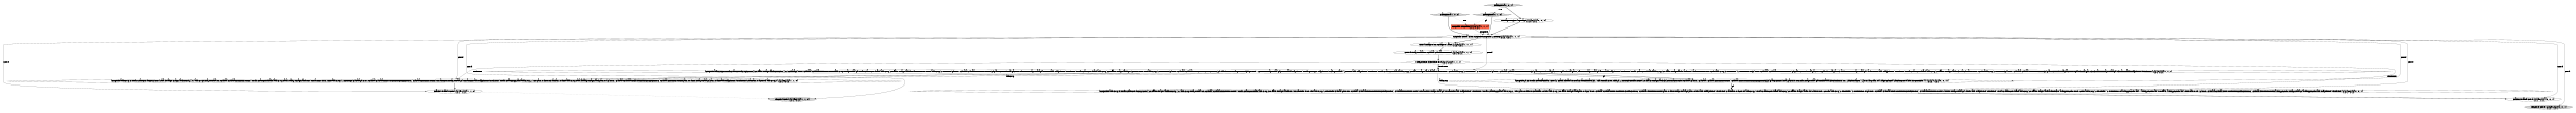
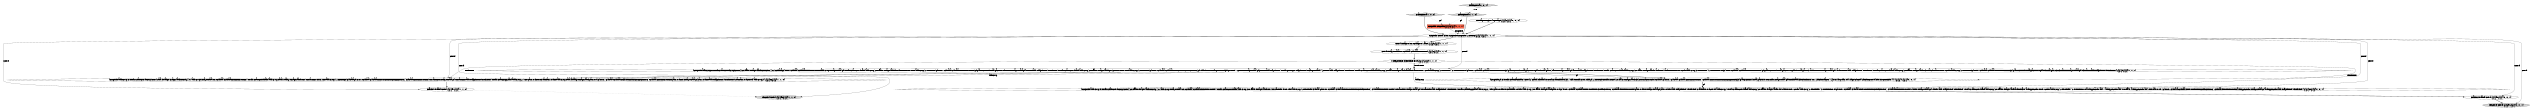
  digraph {
    node [fillcolor=white shape=ellipse style=filled]
    edge [style=solid]
    n1 [fillcolor=lightgray label="setControl(control)@@@52@@@['1', '1', '0']"]
    n2 [label="{Composite addrGroup = UIUtils.createControlGroup(control,DataVirtualityMessages.label_security,4,0,0)addrGroup.setLayoutData(new GridData(GridData.FILL_HORIZONTAL))UIUtils.createControlLabel(addrGroup,DataVirtualityMessages.label_user)usernameText = new Text(addrGroup,SWT.BORDER)GridData gd = new GridData(GridData.HORIZONTAL_ALIGN_BEGINNING | GridData.FILL_HORIZONTAL)usernameText.setLayoutData(gd)usernameText.addModifyListener(textListener)UIUtils.createEmptyLabel(addrGroup,2,1)Text passwordText = createPasswordText(addrGroup,DataVirtualityMessages.label_password)gd = new GridData(GridData.HORIZONTAL_ALIGN_BEGINNING | GridData.FILL_HORIZONTAL)passwordText.setLayoutData(gd)passwordText.addModifyListener(textListener)createPasswordControls(addrGroup,2)}@@@36@@@['1', '1', '0']"]
    n3 [label="createDriverPanel(control)@@@51@@@['1', '1', '0']"]
    n4 [fillcolor=lightgray label="createControl['1', '0', '0']" shape=diamond]
    n5 [label="Composite control = new Composite(composite,SWT.NONE)@@@4@@@['1', '1', '1']"]
    n6 [fillcolor=tomato label="Composite composite@@@2@@@['1', '1', '1']" shape=box]
    n7 [label="control.setLayout(new GridLayout(1,false))@@@5@@@['1', '1', '1']"]
    n8 [fillcolor=lightgray label="setControl(control)@@@91@@@['0', '0', '1']"]
    n9 [label="{Composite addrGroup = UIUtils.createControlGroup(control,SnowflakeMessages.label_security,4,0,0)addrGroup.setLayoutData(new GridData(GridData.FILL_HORIZONTAL))UIUtils.createControlLabel(addrGroup,SnowflakeMessages.label_user)usernameText = new Text(addrGroup,SWT.BORDER)GridData gd = new GridData(GridData.HORIZONTAL_ALIGN_BEGINNING | GridData.FILL_HORIZONTAL)usernameText.setLayoutData(gd)usernameText.addModifyListener(textListener)UIUtils.createEmptyLabel(addrGroup,2,1)Text passwordText = createPasswordText(addrGroup,SnowflakeMessages.label_password)gd = new GridData(GridData.HORIZONTAL_ALIGN_BEGINNING | GridData.FILL_HORIZONTAL)passwordText.setLayoutData(gd)passwordText.addModifyListener(textListener)createPasswordControls(addrGroup,2)UIUtils.createControlLabel(addrGroup,SnowflakeMessages.label_role)roleText = new Combo(addrGroup,SWT.BORDER | SWT.DROP_DOWN)gd = new GridData(GridData.HORIZONTAL_ALIGN_BEGINNING | GridData.FILL_HORIZONTAL)roleText.setLayoutData(gd)roleText.addModifyListener(textListener)UIUtils.createControlLabel(addrGroup,SnowflakeMessages.label_authenticator)authTypeCombo = new Combo(addrGroup,SWT.BORDER | SWT.DROP_DOWN)authTypeCombo.add(\"\")authTypeCombo.add(\"snowflake\")authTypeCombo.add(\"externalbrowser\")gd = new GridData(GridData.HORIZONTAL_ALIGN_BEGINNING | GridData.FILL_HORIZONTAL)authTypeCombo.setLayoutData(gd)authTypeCombo.addModifyListener(textListener)}@@@62@@@['0', '0', '1']"]
    n10 [label="createDriverPanel(control)@@@90@@@['0', '0', '1']"]
    n11 [label="{Composite ph = UIUtils.createPlaceholder(control,2)CLabel infoLabel = UIUtils.createInfoLabel(ph,\"\")Link testLink = new Link(ph,SWT.NONE)testLink.setText(SnowflakeMessages.label_click_on_test_connection)GridData gd = new GridData(GridData.FILL_HORIZONTAL | GridData.HORIZONTAL_ALIGN_BEGINNING)gd.grabExcessHorizontalSpace = truetestLink.setLayoutData(gd)testLink.addSelectionListener(new SelectionAdapter(){@Override public void widgetSelected(SelectionEvent e){site.testConnection()}})}@@@47@@@['0', '0', '1']"]
    n12 [label="{Composite addrGroup = UIUtils.createControlGroup(control,SnowflakeMessages.label_connection,4,0,0)GridData gd = new GridData(GridData.FILL_HORIZONTAL)addrGroup.setLayoutData(gd)UIUtils.createControlLabel(addrGroup,SnowflakeMessages.label_host)hostText = new Text(addrGroup,SWT.BORDER)gd = new GridData(GridData.FILL_HORIZONTAL)gd.grabExcessHorizontalSpace = truehostText.setLayoutData(gd)hostText.addModifyListener(textListener)UIUtils.createControlLabel(addrGroup,SnowflakeMessages.label_port)portText = new Text(addrGroup,SWT.BORDER)gd = new GridData(GridData.VERTICAL_ALIGN_BEGINNING)gd.widthHint = UIUtils.getFontHeight(portText) * 7portText.setLayoutData(gd)portText.addVerifyListener(UIUtils.getIntegerVerifyListener(Locale.getDefault()))portText.addModifyListener(textListener)UIUtils.createControlLabel(addrGroup,SnowflakeMessages.label_database)dbText = new Combo(addrGroup,SWT.BORDER | SWT.DROP_DOWN)gd = new GridData(GridData.FILL_HORIZONTAL)gd.grabExcessHorizontalSpace = truegd.horizontalSpan = 3dbText.setLayoutData(gd)dbText.addModifyListener(textListener)UIUtils.createControlLabel(addrGroup,SnowflakeMessages.label_warehouse)warehouseText = new Combo(addrGroup,SWT.BORDER | SWT.DROP_DOWN)gd = new GridData(GridData.FILL_HORIZONTAL)gd.grabExcessHorizontalSpace = truegd.horizontalSpan = 3warehouseText.setLayoutData(gd)warehouseText.addModifyListener(textListener)UIUtils.createControlLabel(addrGroup,SnowflakeMessages.label_schema)schemaText = new Combo(addrGroup,SWT.BORDER)gd = new GridData(GridData.FILL_HORIZONTAL)gd.grabExcessHorizontalSpace = truegd.horizontalSpan = 3schemaText.setLayoutData(gd)schemaText.addModifyListener(textListener)}@@@8@@@['1', '1', '1']"]
    n13 [label="control.setLayoutData(new GridData(GridData.FILL_BOTH))@@@6@@@['1', '1', '1']"]
    n14 [label="ModifyListener textListener = null@@@7@@@['1', '1', '1']"]
    n15 [label="setImageDescriptor(logoImage)@@@3@@@['0', '0', '1']"]
    n16 [fillcolor=lightgray label="createControl['0', '0', '1']" shape=diamond]
    n17 [fillcolor=lightgray label="createControl['0', '1', '0']" shape=diamond]
    n2 -> n3 [style=bold]
    n3 -> n1 [style=dotted]
    n4 -> n5 [style=bold]
-   n4 -> n6 [label=true style=dotted]
+   n4 -> n6 [label=gd style=dotted]
    n5 -> n1 [label=control]
    n5 -> n2 [label=control]
    n5 -> n3 [label=control]
    n5 -> n7 [style=bold]
    n5 -> n8 [label=control]
    n5 -> n9 [label=control]
    n5 -> n10 [label=control]
    n5 -> n11 [label=control]
    n5 -> n12 [label=control]
    n6 -> n5 [label=composite]
    n7 -> n13 [style=bold]
    n9 -> n10 [style=bold]
+   n10 -> n8 [style=bold]
    n11 -> n9 [label=gd]
    n11 -> n9 [style=bold]
    n12 -> n2 [label=addrGroup]
    n12 -> n2 [style=bold]
    n12 -> n9 [label=addrGroup]
    n12 -> n11 [label=gd]
    n12 -> n11 [style=bold]
    n13 -> n14 [style=bold]
    n14 -> n2 [label=textListener]
    n14 -> n9 [label=textListener]
    n14 -> n12 [label=textListener]
    n14 -> n12 [style=bold]
    n15 -> n5 [style=bold]
-   n16 -> n15 [style=bold]
    n16 -> n17 [label=true style=dotted]
    n17 -> n5 [style=bold]
    n17 -> n6 [label=gd style=dotted]
  }
